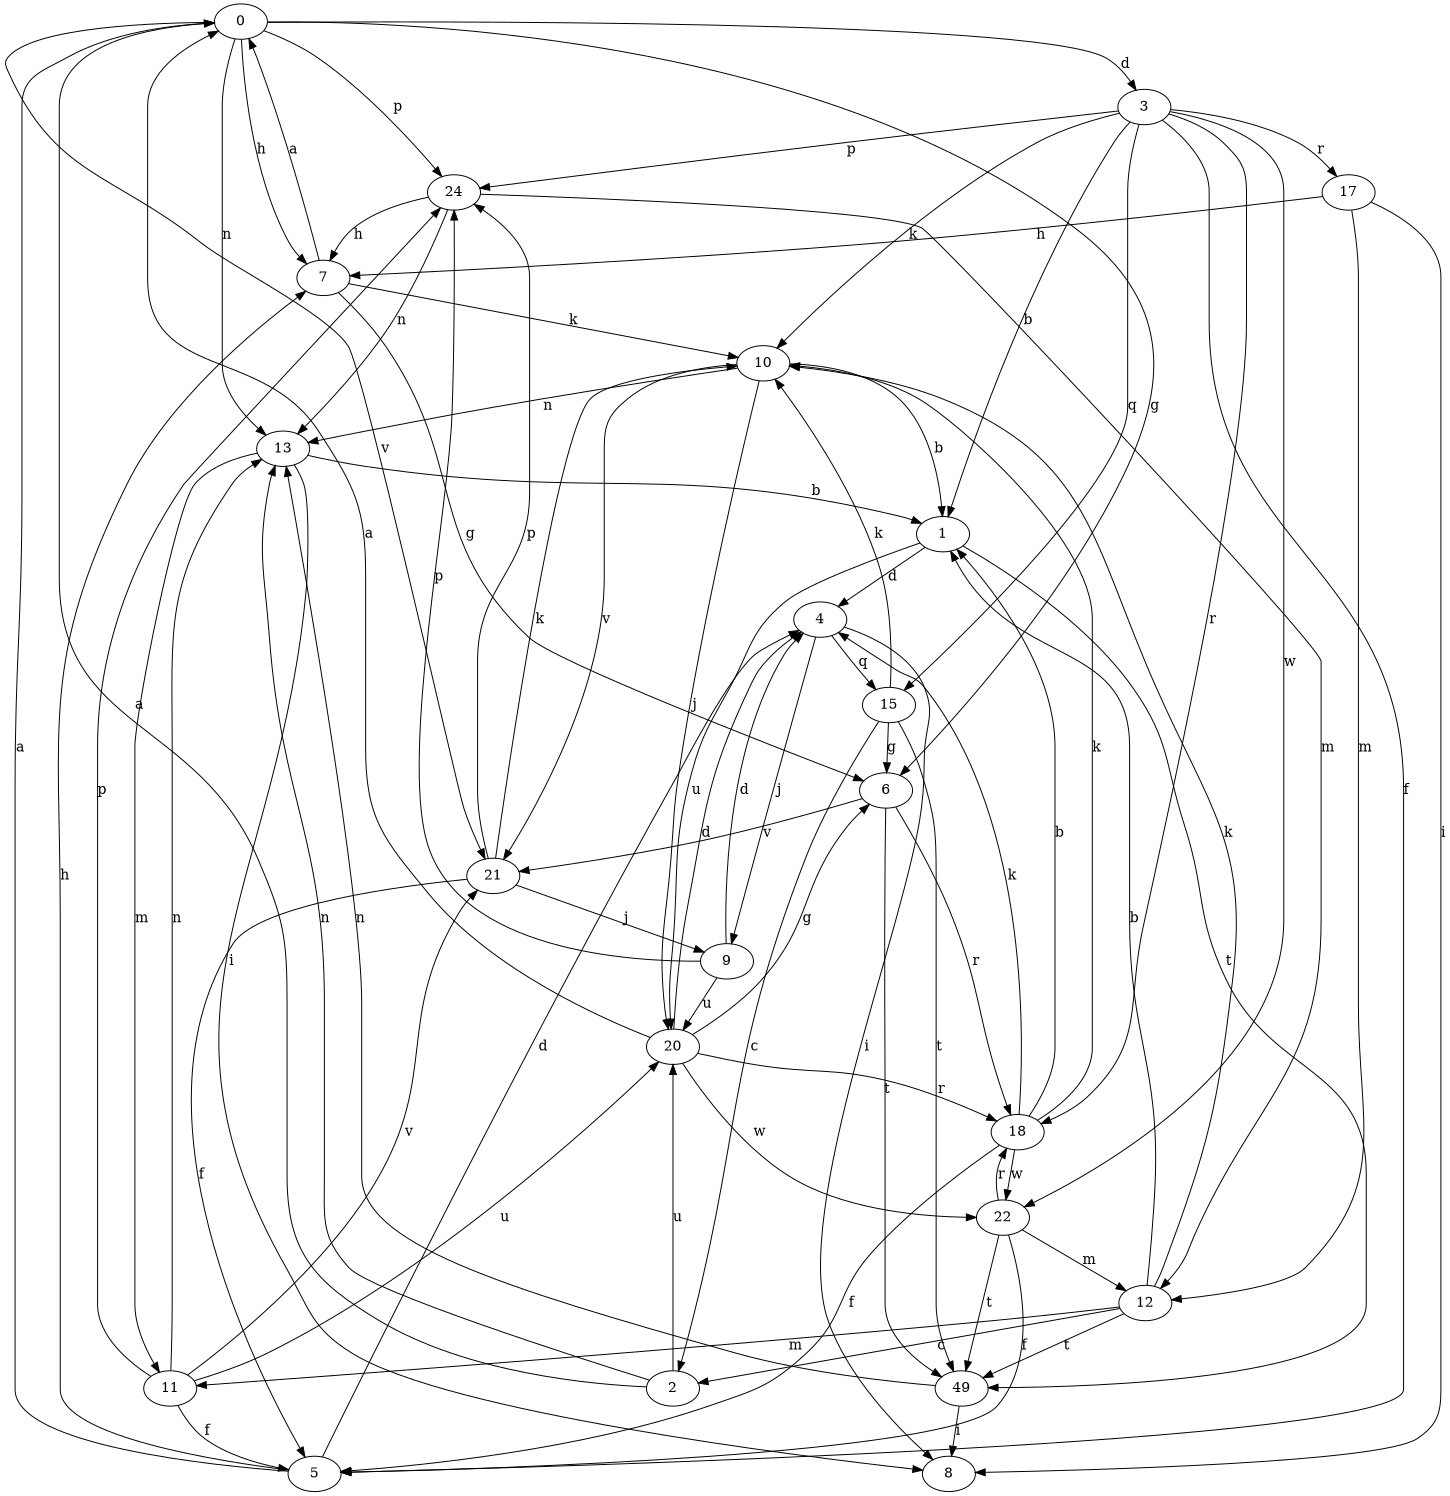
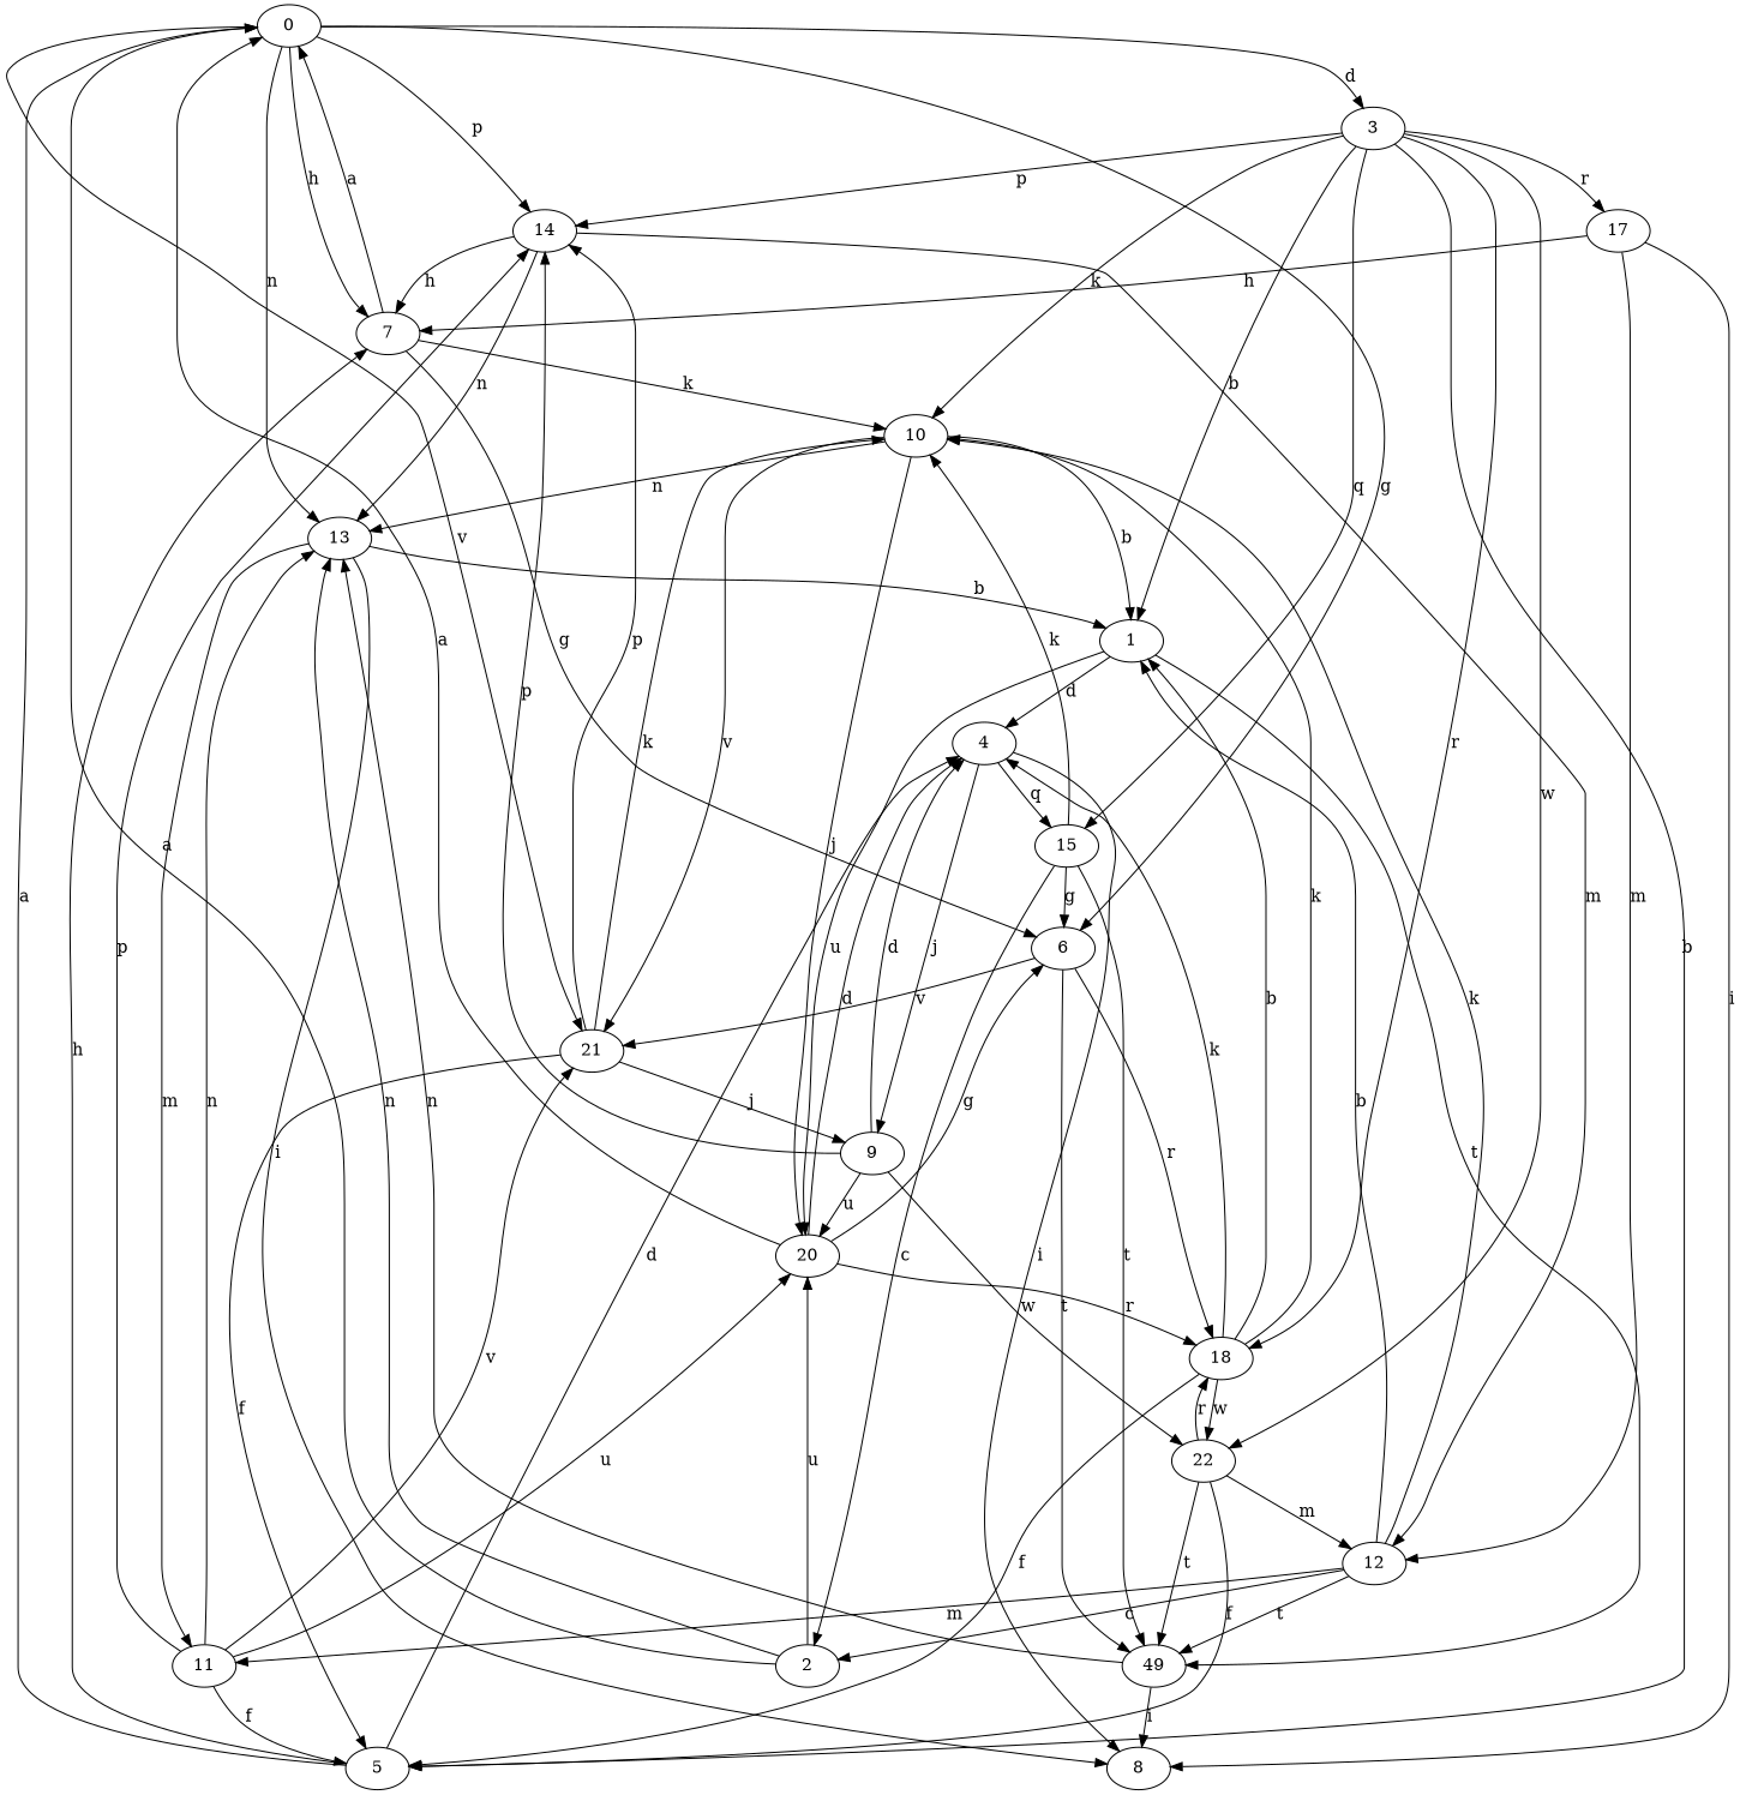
  strict digraph {
    0
    3
    6
    7
    13
-   14 [label=24]
+   14
    21
    22
    1
    5
    10
    15
    17
    18
    n15 [label=49]
    8
    11
    12
    9
    4
    20
    2
    0 -> 3 [label=d]
    0 -> 6 [label=g]
    0 -> 7 [label=h]
    0 -> 13 [label=n]
    0 -> 14 [label=p]
    0 -> 21 [label=v]
    3 -> 14 [label=p]
    3 -> 22 [label=w]
    3 -> 1 [label=b]
-   3 -> 5 [label=f]
+   3 -> 5 [label=b]
    3 -> 10 [label=k]
    3 -> 15 [label=q]
    3 -> 17 [label=r]
    3 -> 18 [label=r]
    6 -> 21 [label=v]
    6 -> 18 [label=r]
    6 -> n15 [label=t]
    7 -> 0 [label=a]
    7 -> 6 [label=g]
    7 -> 10 [label=k]
    13 -> 1 [label=b]
    13 -> 8 [label=i]
    13 -> 11 [label=m]
    14 -> 7 [label=h]
    14 -> 13 [label=n]
    14 -> 12 [label=m]
    21 -> 14 [label=p]
    21 -> 5 [label=f]
    21 -> 10 [label=k]
    21 -> 9 [label=j]
    22 -> 5 [label=f]
    22 -> 18 [label=r]
    22 -> n15 [label=t]
    22 -> 12 [label=m]
    1 -> n15 [label=t]
    1 -> 4 [label=d]
    1 -> 20 [label=u]
    5 -> 0 [label=a]
    5 -> 7 [label=h]
    5 -> 4 [label=d]
    10 -> 13 [label=n]
    10 -> 21 [label=v]
    10 -> 1 [label=b]
    10 -> 20 [label=j]
    15 -> 6 [label=g]
    15 -> 10 [label=k]
    15 -> n15 [label=t]
    15 -> 2 [label=c]
    17 -> 7 [label=h]
    17 -> 8 [label=i]
    17 -> 12 [label=m]
    18 -> 22 [label=w]
    18 -> 1 [label=b]
    18 -> 5 [label=f]
    18 -> 10 [label=k]
    18 -> 4 [label=k]
    n15 -> 13 [label=n]
    n15 -> 8 [label=i]
    11 -> 13 [label=n]
    11 -> 14 [label=p]
    11 -> 21 [label=v]
    11 -> 5 [label=f]
    11 -> 20 [label=u]
    12 -> 1 [label=b]
    12 -> 10 [label=k]
    12 -> n15 [label=t]
    12 -> 11 [label=m]
    12 -> 2 [label=c]
    9 -> 14 [label=p]
-   20 -> 22 [label=w]
+   9 -> 22 [label=w]
    9 -> 4 [label=d]
    9 -> 20 [label=u]
    4 -> 15 [label=q]
    4 -> 8 [label=i]
    4 -> 9 [label=j]
    20 -> 0 [label=a]
    20 -> 6 [label=g]
    20 -> 18 [label=r]
    20 -> 4 [label=d]
    2 -> 0 [label=a]
    2 -> 13 [label=n]
    2 -> 20 [label=u]
  }
